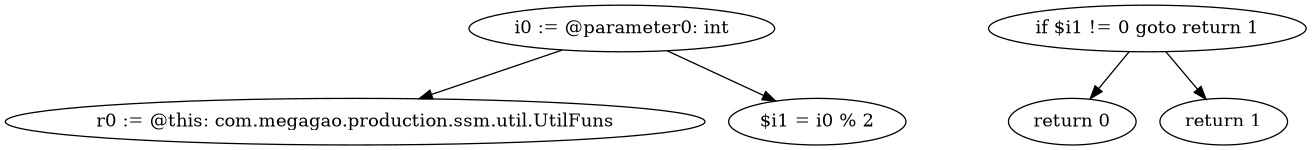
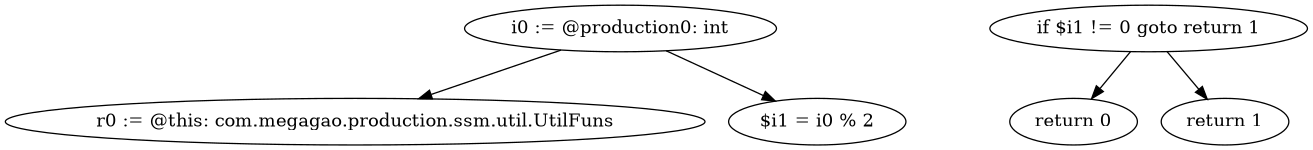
  digraph {
-   "i0 := @parameter0: int"
+   "i0 := @parameter0: int" [label="i0 := @production0: int"]
    "r0 := @this: com.megagao.production.ssm.util.UtilFuns"
    "$i1 = i0 % 2"
    "if $i1 != 0 goto return 1"
    "return 0"
    "return 1"
    "i0 := @parameter0: int" -> "r0 := @this: com.megagao.production.ssm.util.UtilFuns"
    "i0 := @parameter0: int" -> "$i1 = i0 % 2"
    "if $i1 != 0 goto return 1" -> "return 0"
    "if $i1 != 0 goto return 1" -> "return 1"
  }
